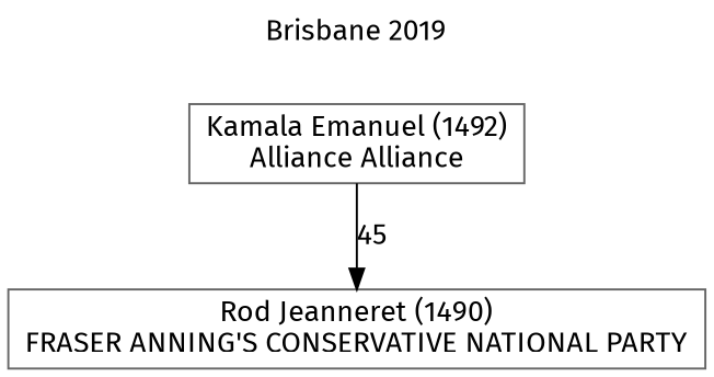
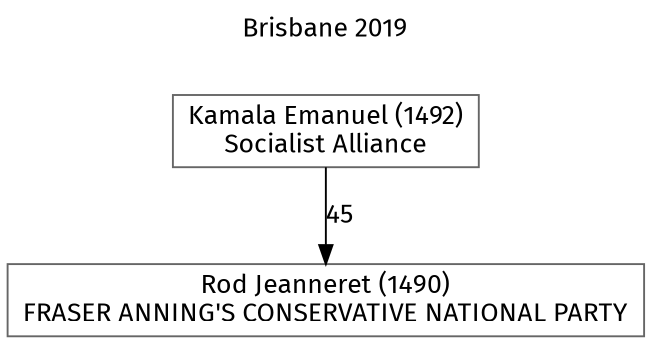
  digraph {
    label="Brisbane 2019"
    labelloc=t
    mclimit=10
    fontname="Fira Sans"
    node [shape=box color=gray40 fontname="Fira Sans"]
    n1 [label="Rod Jeanneret (1490)\nFRASER ANNING'S CONSERVATIVE NATIONAL PARTY"]
-   n2 [label="Kamala Emanuel (1492)\nAlliance Alliance"]
+   n2 [label="Kamala Emanuel (1492)\nSocialist Alliance"]
    n2 -> n1 [label=45 fontname="Fira Sans"]
  }
